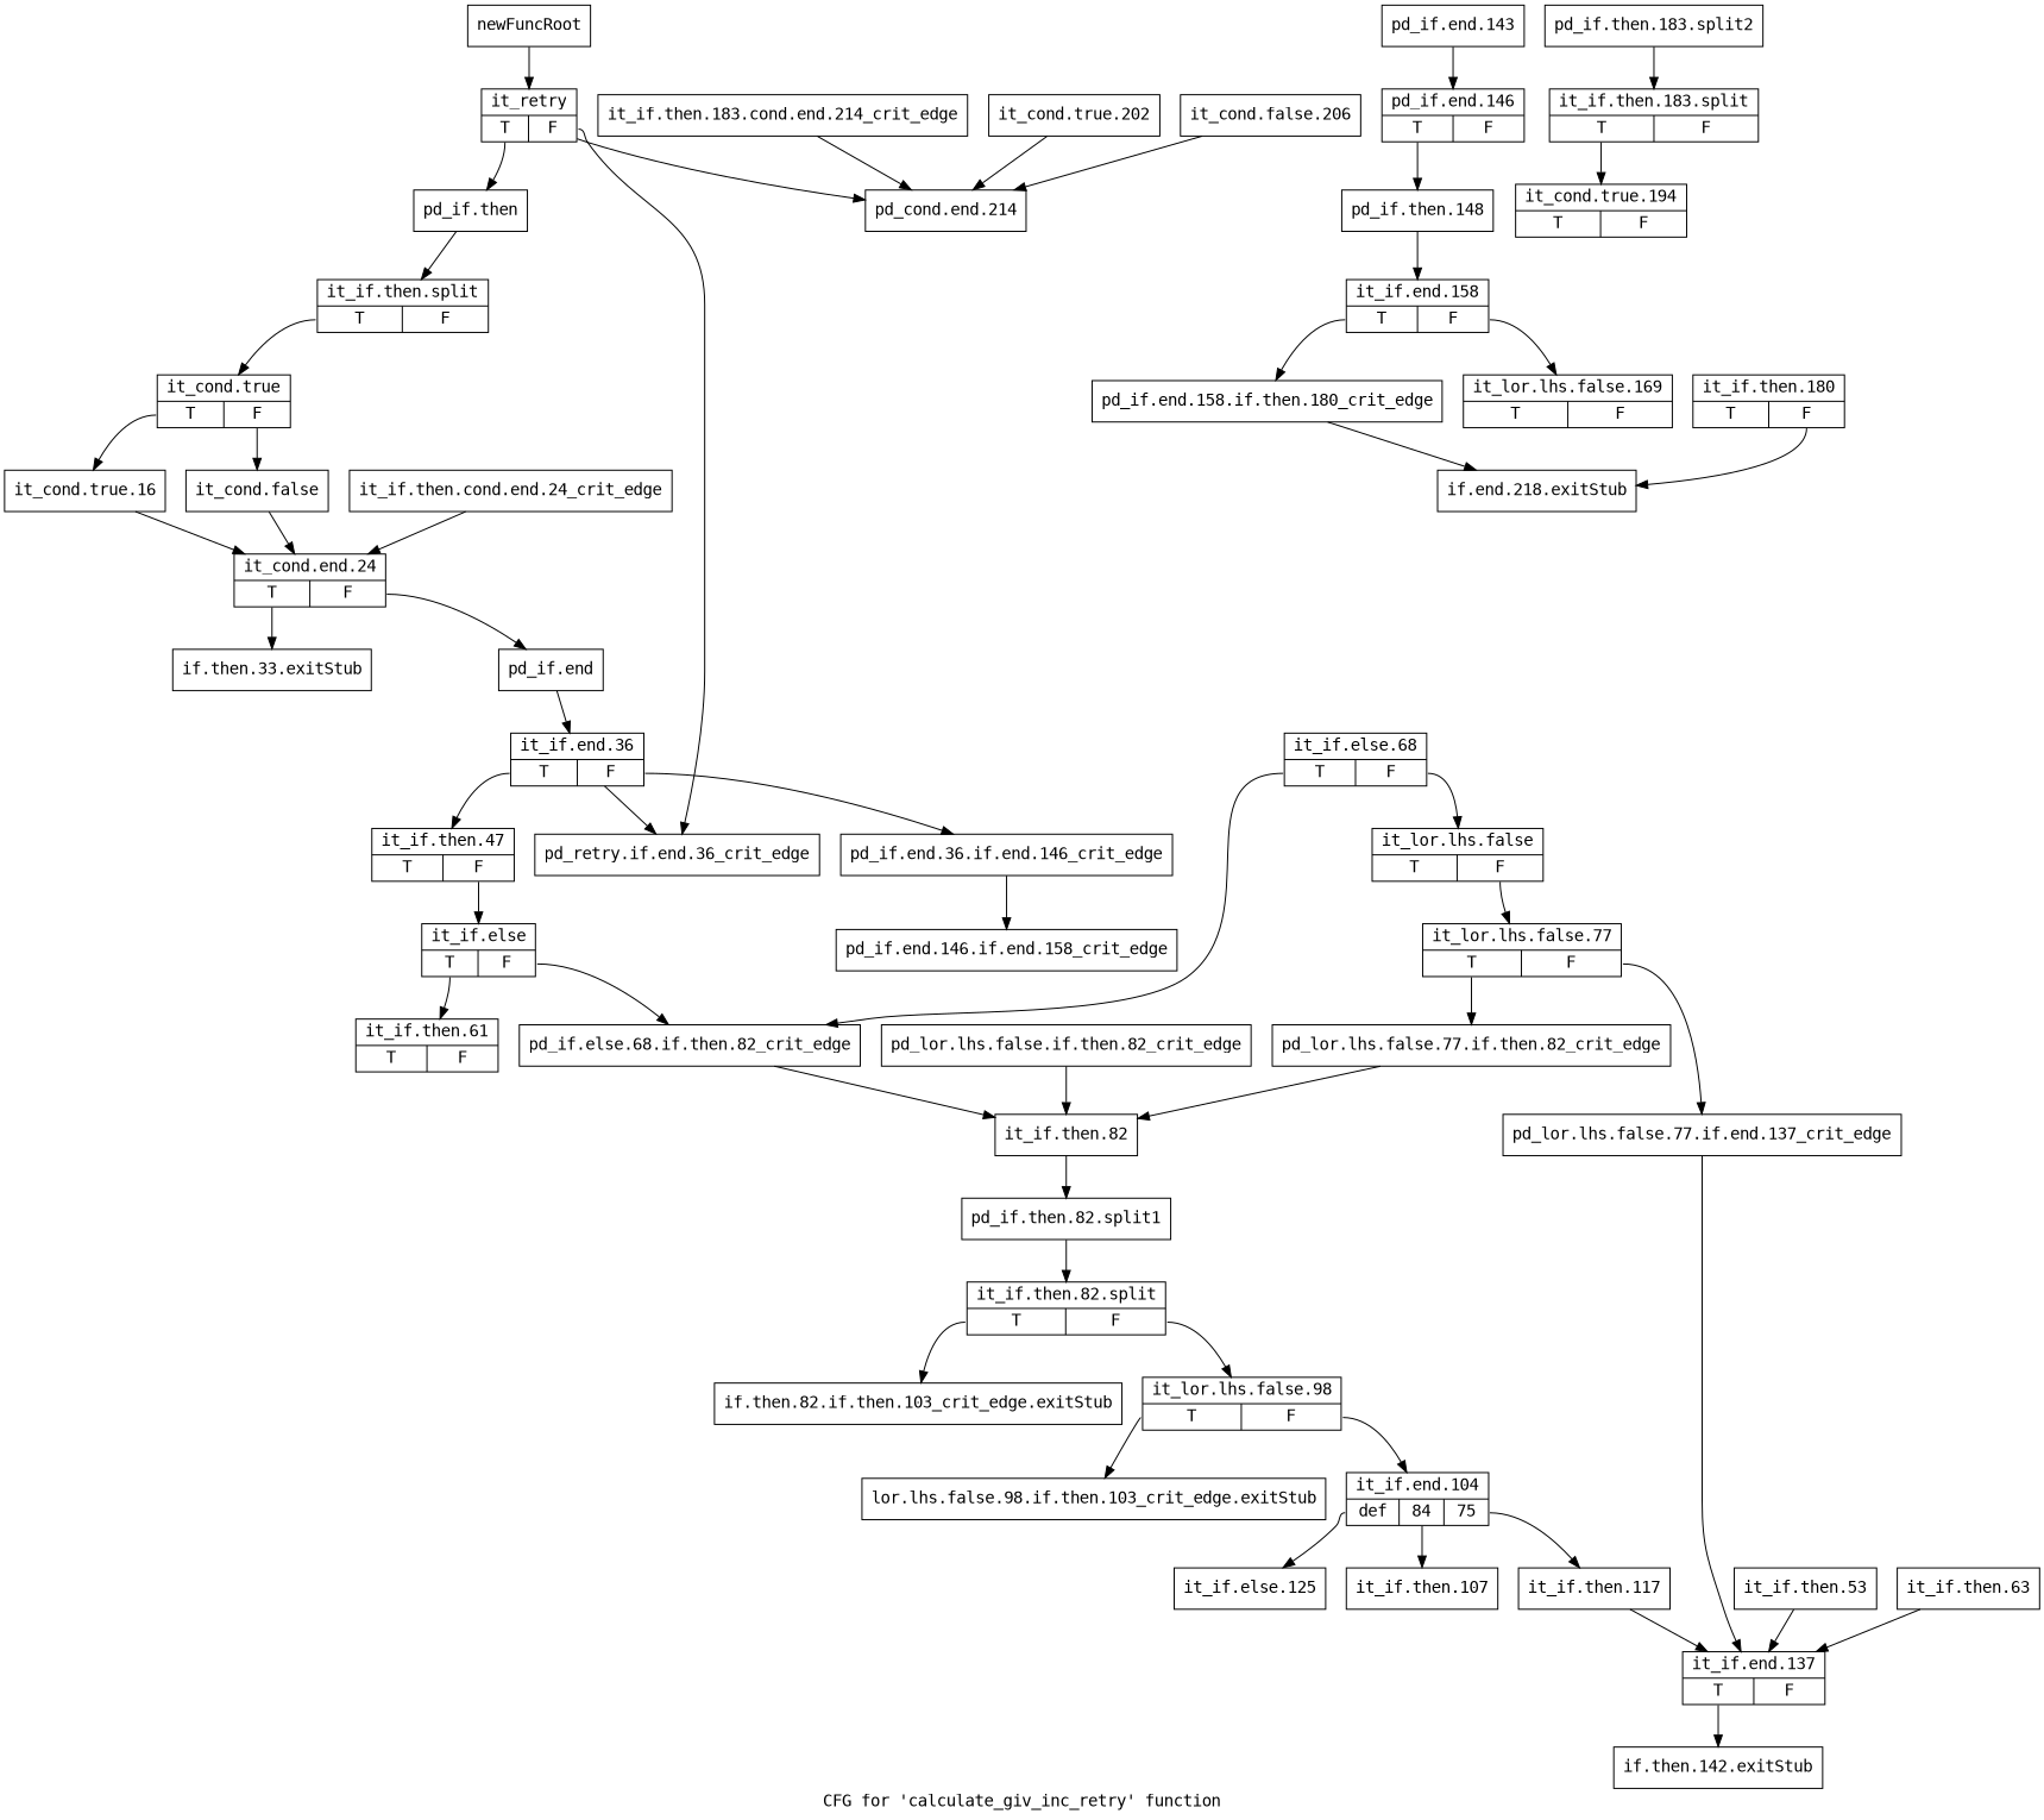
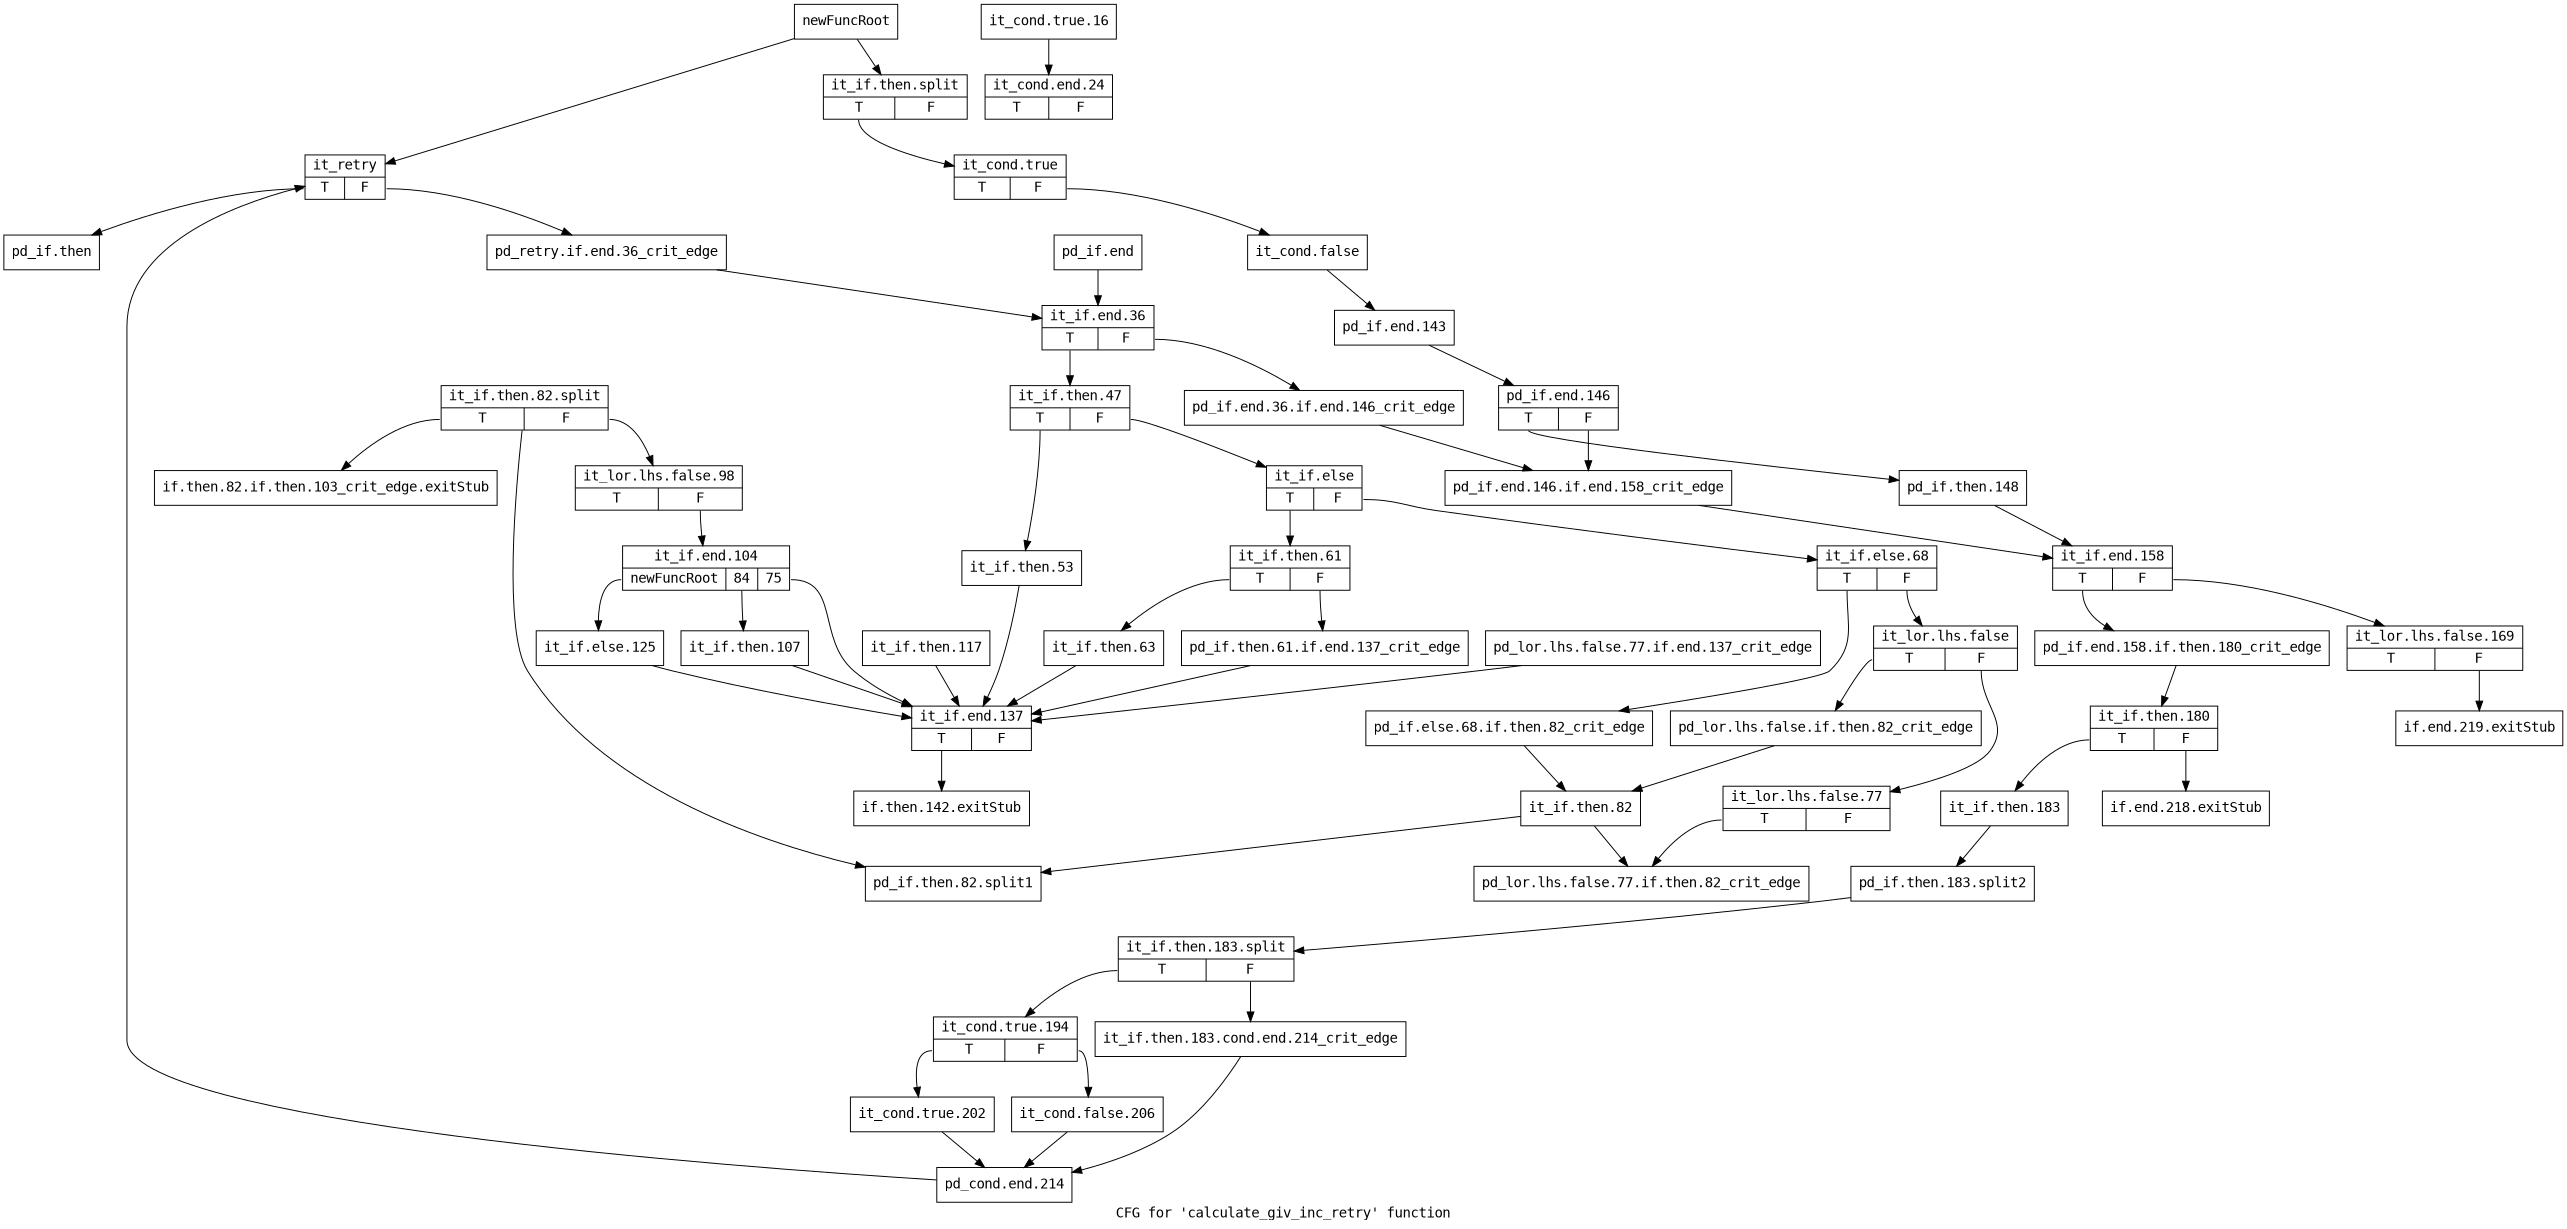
  digraph {
    fontname="DejaVu Sans Mono"
    label="CFG for 'calculate_giv_inc_retry' function"
    node [fontname="DejaVu Sans Mono" shape=record]
    edge [fontname="DejaVu Sans Mono"]
    n1 [label="{newFuncRoot}"]
    n2 [label="{it_retry|{<s0>T|<s1>F}}"]
    n3 [label="{pd_if.then}"]
    n4 [label="{pd_retry.if.end.36_crit_edge}"]
    n5 [label="{it_if.then.split|{<s0>T|<s1>F}}"]
    n6 [label="{it_if.end.36|{<s0>T|<s1>F}}"]
-   n7 [label="{if.then.33.exitStub}"]
    n8 [label="{if.then.82.if.then.103_crit_edge.exitStub}"]
-   n9 [label="{lor.lhs.false.98.if.then.103_crit_edge.exitStub}"]
    n10 [label="{if.then.142.exitStub}"]
+   n11 [label="{if.end.219.exitStub}"]
    n12 [label="{if.end.218.exitStub}"]
    n13 [label="{it_cond.true|{<s0>T|<s1>F}}"]
    n14 [label="{it_if.then.47|{<s0>T|<s1>F}}"]
    n15 [label="{pd_if.end.36.if.end.146_crit_edge}"]
    n16 [label="{it_if.then.53}"]
    n17 [label="{it_if.else|{<s0>T|<s1>F}}"]
    n18 [label="{pd_if.end.146.if.end.158_crit_edge}"]
    n19 [label="{it_cond.true.16}"]
    n20 [label="{it_cond.false}"]
-   n21 [label="{it_if.then.cond.end.24_crit_edge}"]
    n22 [label="{it_cond.end.24|{<s0>T|<s1>F}}"]
    n23 [label="{pd_if.end}"]
    n24 [label="{it_if.end.137|{<s0>T|<s1>F}}"]
    n25 [label="{it_if.then.61|{<s0>T|<s1>F}}"]
    n26 [label="{it_if.else.68|{<s0>T|<s1>F}}"]
    n27 [label="{pd_if.end.146|{<s0>T|<s1>F}}"]
    n28 [label="{pd_if.then.148}"]
    n29 [label="{it_if.end.158|{<s0>T|<s1>F}}"]
    n30 [label="{it_if.then.63}"]
+   n31 [label="{pd_if.then.61.if.end.137_crit_edge}"]
    n32 [label="{pd_if.else.68.if.then.82_crit_edge}"]
    n33 [label="{it_lor.lhs.false|{<s0>T|<s1>F}}"]
    n34 [label="{it_if.then.82}"]
    n35 [label="{pd_lor.lhs.false.if.then.82_crit_edge}"]
    n36 [label="{it_lor.lhs.false.77|{<s0>T|<s1>F}}"]
    n37 [label="{pd_if.then.82.split1}"]
    n38 [label="{pd_lor.lhs.false.77.if.then.82_crit_edge}"]
    n39 [label="{pd_lor.lhs.false.77.if.end.137_crit_edge}"]
    n40 [label="{pd_if.end.143}"]
    n41 [label="{it_if.then.82.split|{<s0>T|<s1>F}}"]
    n42 [label="{it_lor.lhs.false.98|{<s0>T|<s1>F}}"]
-   n43 [label="{it_if.end.104|{<s0>def|<s1>84|<s2>75}}"]
+   n43 [label="{it_if.end.104|{<s0>newFuncRoot|<s1>84|<s2>75}}"]
    n44 [label="{it_if.else.125}"]
    n45 [label="{it_if.then.107}"]
    n46 [label="{it_if.then.117}"]
    n47 [label="{pd_if.end.158.if.then.180_crit_edge}"]
    n48 [label="{it_lor.lhs.false.169|{<s0>T|<s1>F}}"]
    n49 [label="{it_if.then.180|{<s0>T|<s1>F}}"]
+   n50 [label="{it_if.then.183}"]
    n51 [label="{pd_if.then.183.split2}"]
    n52 [label="{it_if.then.183.split|{<s0>T|<s1>F}}"]
    n53 [label="{it_cond.true.194|{<s0>T|<s1>F}}"]
    n54 [label="{it_if.then.183.cond.end.214_crit_edge}"]
    n55 [label="{it_cond.true.202}"]
    n56 [label="{it_cond.false.206}"]
    n57 [label="{pd_cond.end.214}"]
    n1 -> n2
    n2 -> n3 [tailport=s0]
    n2 -> n4 [tailport=s1]
-   n3 -> n5
-   n6 -> n4
+   n1 -> n5
+   n4 -> n6
    n5 -> n13 [tailport=s0]
    n6 -> n14 [tailport=s0]
    n6 -> n15 [tailport=s1]
-   n13 -> n19 [tailport=s0]
    n13 -> n20 [tailport=s1]
+   n14 -> n16 [tailport=s0]
    n14 -> n17 [tailport=s1]
    n15 -> n18
    n16 -> n24
    n17 -> n25 [tailport=s0]
-   n17 -> n32 [tailport=s1]
+   n17 -> n26 [tailport=s1]
+   n18 -> n29
    n19 -> n22
-   n20 -> n22
-   n21 -> n22
-   n22 -> n7 [tailport=s0]
-   n22 -> n23 [tailport=s1]
+   n20 -> n40
    n23 -> n6
    n24 -> n10 [tailport=s0]
+   n25 -> n30 [tailport=s0]
+   n25 -> n31 [tailport=s1]
    n26 -> n32 [tailport=s0]
    n26 -> n33 [tailport=s1]
+   n27 -> n18 [tailport=s1]
    n27 -> n28 [tailport=s0]
    n28 -> n29
    n29 -> n47 [tailport=s0]
    n29 -> n48 [tailport=s1]
    n30 -> n24
+   n31 -> n24
    n32 -> n34
+   n33 -> n35 [tailport=s0]
    n33 -> n36 [tailport=s1]
    n34 -> n37
    n35 -> n34
    n36 -> n38 [tailport=s0]
-   n36 -> n39 [tailport=s1]
-   n37 -> n41
-   n38 -> n34
+   n41 -> n37
+   n34 -> n38
    n39 -> n24
    n40 -> n27
    n41 -> n8 [tailport=s0]
    n41 -> n42 [tailport=s1]
-   n42 -> n9 [tailport=s0]
    n42 -> n43 [tailport=s1]
    n43 -> n44 [tailport=s0]
    n43 -> n45 [tailport=s1]
-   n43 -> n46 [tailport=s2]
+   n43 -> n24 [tailport=s2]
+   n44 -> n24
+   n45 -> n24
    n46 -> n24
-   n47 -> n12
+   n47 -> n49
+   n48 -> n11 [tailport=s1]
    n49 -> n12 [tailport=s1]
+   n49 -> n50 [tailport=s0]
+   n50 -> n51
    n51 -> n52
    n52 -> n53 [tailport=s0]
+   n52 -> n54 [tailport=s1]
+   n53 -> n55 [tailport=s0]
+   n53 -> n56 [tailport=s1]
    n54 -> n57
    n55 -> n57
    n56 -> n57
-   n2 -> n57
+   n57 -> n2
  }
